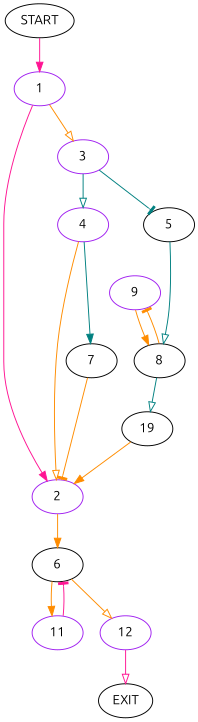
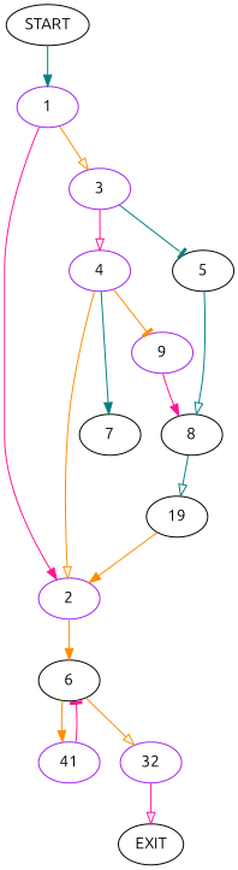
  digraph {
    fontname=Ubuntu
    node [color=black fontname=Ubuntu]
    edge [arrowhead=normal color=darkorange fontname=Ubuntu]
    n1 [label=START]
    1 [color=purple]
    2 [color=purple]
    3 [color=purple]
    n5 [label=EXIT]
    6
    4 [color=purple]
    5
-   11 [color=purple]
-   12 [color=purple]
+   11 [color=purple label=41]
+   12 [color=purple label=32]
    7
    8
    9 [color=purple]
    n14 [label=19]
-   n1 -> 1 [color=deeppink]
+   n1 -> 1 [color=teal]
    1 -> 2 [color=deeppink]
    1 -> 3 [arrowhead=onormal]
    2 -> 6
-   3 -> 4 [arrowhead=onormal color=teal]
+   3 -> 4 [arrowhead=onormal color=deeppink]
    3 -> 5 [arrowhead=tee color=teal]
    6 -> 11
    6 -> 12 [arrowhead=onormal]
    4 -> 2 [arrowhead=onormal]
    4 -> 7 [color=teal]
    5 -> 8 [arrowhead=onormal color=teal]
    11 -> 6 [arrowhead=tee color=deeppink]
    12 -> n5 [arrowhead=onormal color=deeppink]
-   7 -> 2 [arrowhead=tee]
-   8 -> 9 [arrowhead=tee]
+   4 -> 9 [arrowhead=tee]
    8 -> n14 [arrowhead=onormal color=teal]
-   9 -> 8
+   9 -> 8 [color=deeppink]
    n14 -> 2
  }
